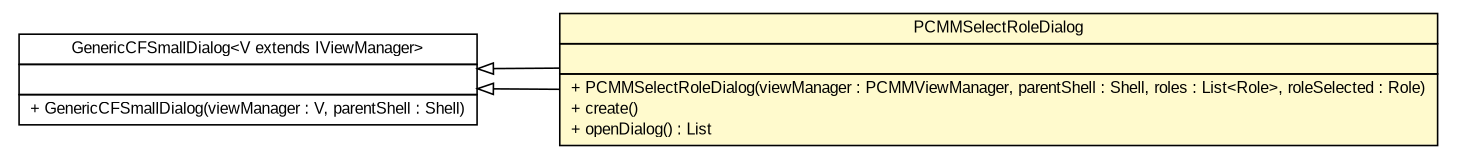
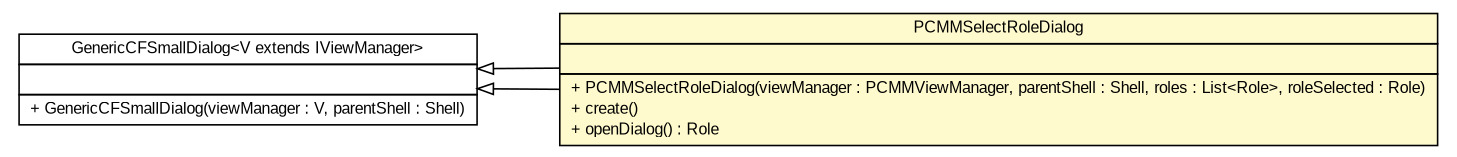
  digraph {
    nodesep=0.25
    ranksep=0.5
    rankdir=LR
    node [fontcolor=black fontname=arial fontsize=10.0 shape=plaintext]
    edge [arrowtail=empty dir=back fontname=arial fontsize=10 headport=p labelfontname=arial labelfontsize=10 tailport=p]
    n1 [label=<<table title="gov.sandia.cf.parts.dialogs.GenericCFSmallDialog" border="0" cellborder="1" cellspacing="0" cellpadding="2" port="p" href="../../dialogs/GenericCFSmallDialog.html"> 		<tr><td><table border="0" cellspacing="0" cellpadding="1"> <tr><td align="center" balign="center"> GenericCFSmallDialog&lt;V extends IViewManager&gt; </td></tr> 		</table></td></tr> 		<tr><td><table border="0" cellspacing="0" cellpadding="1"> <tr><td align="left" balign="left">  </td></tr> 		</table></td></tr> 		<tr><td><table border="0" cellspacing="0" cellpadding="1"> <tr><td align="left" balign="left"> + GenericCFSmallDialog(viewManager : V, parentShell : Shell) </td></tr> 		</table></td></tr> 		</table>>]
-   n2 [label=<<table title="gov.sandia.cf.parts.ui.pcmm.PCMMSelectRoleDialog" border="0" cellborder="1" cellspacing="0" cellpadding="2" port="p" bgcolor="lemonChiffon" href="./PCMMSelectRoleDialog.html"> 		<tr><td><table border="0" cellspacing="0" cellpadding="1"> <tr><td align="center" balign="center"> PCMMSelectRoleDialog </td></tr> 		</table></td></tr> 		<tr><td><table border="0" cellspacing="0" cellpadding="1"> <tr><td align="left" balign="left">  </td></tr> 		</table></td></tr> 		<tr><td><table border="0" cellspacing="0" cellpadding="1"> <tr><td align="left" balign="left"> + PCMMSelectRoleDialog(viewManager : PCMMViewManager, parentShell : Shell, roles : List&lt;Role&gt;, roleSelected : Role) </td></tr> <tr><td align="left" balign="left"> + create() </td></tr> <tr><td align="left" balign="left"> + openDialog() : List </td></tr> 		</table></td></tr> 		</table>>]
+   n2 [label=<<table title="gov.sandia.cf.parts.ui.pcmm.PCMMSelectRoleDialog" border="0" cellborder="1" cellspacing="0" cellpadding="2" port="p" bgcolor="lemonChiffon" href="./PCMMSelectRoleDialog.html"> 		<tr><td><table border="0" cellspacing="0" cellpadding="1"> <tr><td align="center" balign="center"> PCMMSelectRoleDialog </td></tr> 		</table></td></tr> 		<tr><td><table border="0" cellspacing="0" cellpadding="1"> <tr><td align="left" balign="left">  </td></tr> 		</table></td></tr> 		<tr><td><table border="0" cellspacing="0" cellpadding="1"> <tr><td align="left" balign="left"> + PCMMSelectRoleDialog(viewManager : PCMMViewManager, parentShell : Shell, roles : List&lt;Role&gt;, roleSelected : Role) </td></tr> <tr><td align="left" balign="left"> + create() </td></tr> <tr><td align="left" balign="left"> + openDialog() : Role </td></tr> 		</table></td></tr> 		</table>>]
    n1 -> n2
    n1 -> n2
  }
